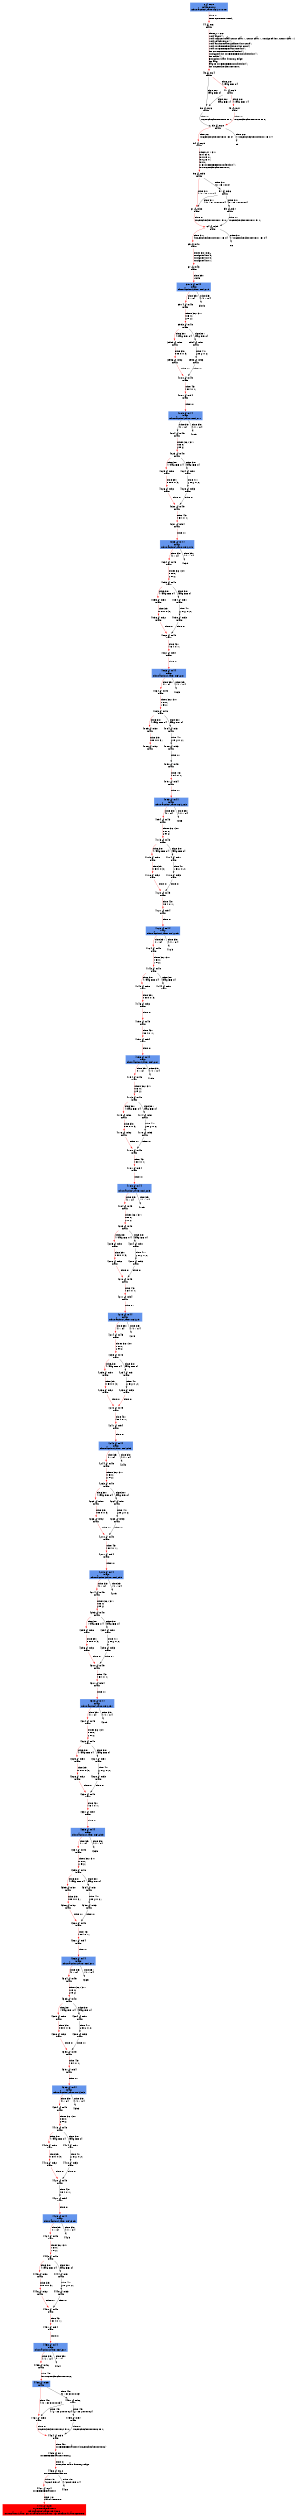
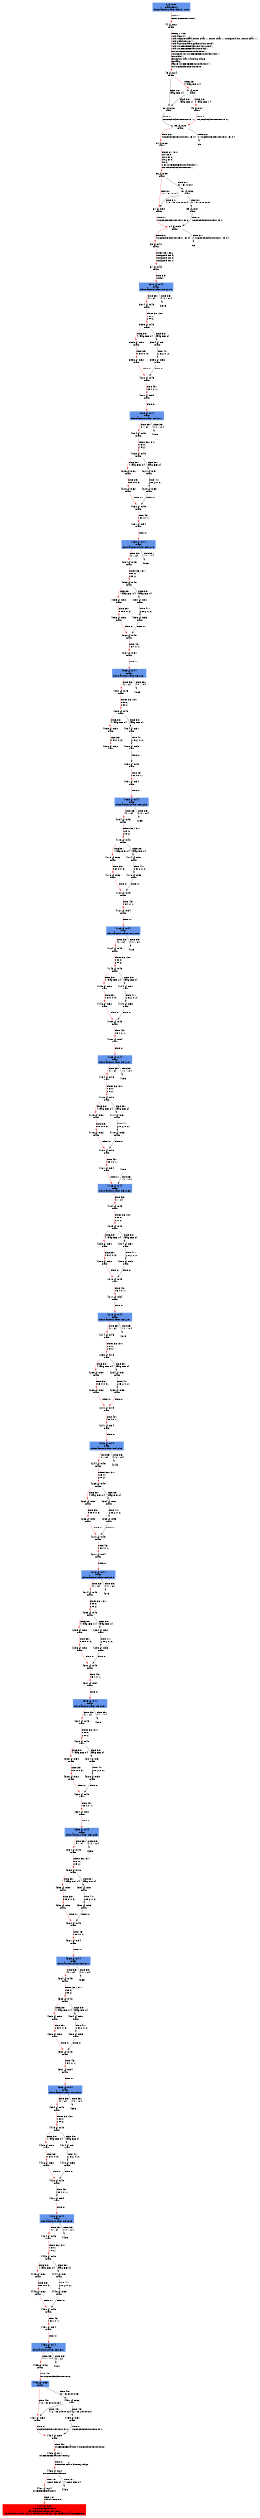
  digraph {
    node [color=white shape=box style=filled]
    edge [color=red]
    n1 [fillcolor=cornflowerblue label="0 @ N20\nmain entry\nAbstractionState: ABS0: true\n"]
    n2 [label="44 @ N61\nmain\n"]
    n3 [label="45 @ N24\nmain\n"]
    n4 [label="50 @ N26\nmain\n"]
    n5 [label="47 @ N25\nmain\n"]
    n6 [label="53 @ N28\nmain\n"]
    n7 [label="49 @ N27\nmain\n"]
    n8 [label="54 @ N29\nmain\n"]
    55
    n10 [label="56 @ N35\nmain\n"]
    n11 [label="61 @ N38\nmain\n"]
    n12 [label="57 @ N36\nmain\n"]
    n13 [label="64 @ N39\nmain\n"]
    n14 [label="59 @ N37\nmain\n"]
    n15 [label="65 @ N40\nmain\n"]
    66
    n17 [label="67 @ N43\nmain\n"]
    n18 [fillcolor=cornflowerblue label="3973 @ N44\nmain\nAbstractionState: ABS275\n"]
    n19 [label="3974 @ N45\nmain\n"]
    3975
    n21 [label="3993 @ N48\nmain\n"]
    n22 [label="3995 @ N50\nmain\n"]
    n23 [label="3994 @ N51\nmain\n"]
    n24 [label="3996 @ N52\nmain\n"]
    n25 [label="3998 @ N53\nmain\n"]
    n26 [label="4000 @ N49\nmain\n"]
    n27 [label="4001 @ N54\nmain\n"]
    n28 [fillcolor=cornflowerblue label="4003 @ N44\nmain\nAbstractionState: ABS277\n"]
    n29 [label="4004 @ N45\nmain\n"]
    4005
    n31 [label="4023 @ N48\nmain\n"]
    n32 [label="4025 @ N50\nmain\n"]
    n33 [label="4024 @ N51\nmain\n"]
    n34 [label="4026 @ N52\nmain\n"]
    n35 [label="4028 @ N53\nmain\n"]
    n36 [label="4030 @ N49\nmain\n"]
    n37 [label="4031 @ N54\nmain\n"]
    n38 [fillcolor=cornflowerblue label="4033 @ N44\nmain\nAbstractionState: ABS279\n"]
    n39 [label="4034 @ N45\nmain\n"]
    4035
    n41 [label="4053 @ N48\nmain\n"]
    n42 [label="4055 @ N50\nmain\n"]
    n43 [label="4054 @ N51\nmain\n"]
    n44 [label="4056 @ N52\nmain\n"]
    n45 [label="4058 @ N53\nmain\n"]
    n46 [label="4060 @ N49\nmain\n"]
    n47 [label="4061 @ N54\nmain\n"]
    n48 [fillcolor=cornflowerblue label="4063 @ N44\nmain\nAbstractionState: ABS281\n"]
    n49 [label="4064 @ N45\nmain\n"]
    4065
    n51 [label="4083 @ N48\nmain\n"]
    n52 [label="4085 @ N50\nmain\n"]
    n53 [label="4084 @ N51\nmain\n"]
    n54 [label="4086 @ N52\nmain\n"]
    n55 [label="4088 @ N53\nmain\n"]
    n56 [label="4090 @ N49\nmain\n"]
    n57 [label="4091 @ N54\nmain\n"]
    n58 [fillcolor=cornflowerblue label="4093 @ N44\nmain\nAbstractionState: ABS283\n"]
    n59 [label="4094 @ N45\nmain\n"]
    4095
    n61 [label="4113 @ N48\nmain\n"]
    n62 [label="4115 @ N50\nmain\n"]
    n63 [label="4114 @ N51\nmain\n"]
    n64 [label="4116 @ N52\nmain\n"]
    n65 [label="4118 @ N53\nmain\n"]
    n66 [label="4120 @ N49\nmain\n"]
    n67 [label="4121 @ N54\nmain\n"]
    n68 [fillcolor=cornflowerblue label="4123 @ N44\nmain\nAbstractionState: ABS285\n"]
    n69 [label="4124 @ N45\nmain\n"]
    4125
    n71 [label="4143 @ N48\nmain\n"]
    n72 [label="4145 @ N50\nmain\n"]
    n73 [label="4144 @ N51\nmain\n"]
    n74 [label="4146 @ N52\nmain\n"]
+   n75 [label="4148 @ N53\nmain\n"]
    n76 [label="4150 @ N49\nmain\n"]
    n77 [label="4151 @ N54\nmain\n"]
    n78 [fillcolor=cornflowerblue label="4153 @ N44\nmain\nAbstractionState: ABS287\n"]
    n79 [label="4154 @ N45\nmain\n"]
    4155
    n81 [label="4173 @ N48\nmain\n"]
    n82 [label="4175 @ N50\nmain\n"]
    n83 [label="4174 @ N51\nmain\n"]
    n84 [label="4176 @ N52\nmain\n"]
    n85 [label="4178 @ N53\nmain\n"]
    n86 [label="4180 @ N49\nmain\n"]
    n87 [label="4181 @ N54\nmain\n"]
    n88 [fillcolor=cornflowerblue label="4183 @ N44\nmain\nAbstractionState: ABS289\n"]
    n89 [label="4184 @ N45\nmain\n"]
    4185
    n91 [label="4203 @ N48\nmain\n"]
    n92 [label="4205 @ N50\nmain\n"]
    n93 [label="4204 @ N51\nmain\n"]
    n94 [label="4206 @ N52\nmain\n"]
    n95 [label="4208 @ N53\nmain\n"]
    n96 [label="4210 @ N49\nmain\n"]
    n97 [label="4211 @ N54\nmain\n"]
    n98 [fillcolor=cornflowerblue label="4213 @ N44\nmain\nAbstractionState: ABS291\n"]
    n99 [label="4214 @ N45\nmain\n"]
    4215
    n101 [label="4233 @ N48\nmain\n"]
    n102 [label="4235 @ N50\nmain\n"]
    n103 [label="4234 @ N51\nmain\n"]
    n104 [label="4236 @ N52\nmain\n"]
    n105 [label="4238 @ N53\nmain\n"]
    n106 [label="4240 @ N49\nmain\n"]
    n107 [label="4241 @ N54\nmain\n"]
    n108 [fillcolor=cornflowerblue label="4243 @ N44\nmain\nAbstractionState: ABS293\n"]
    n109 [label="4244 @ N45\nmain\n"]
    4245
    n111 [label="4263 @ N48\nmain\n"]
    n112 [label="4265 @ N50\nmain\n"]
    n113 [label="4264 @ N51\nmain\n"]
    n114 [label="4266 @ N52\nmain\n"]
    n115 [label="4268 @ N53\nmain\n"]
    n116 [label="4270 @ N49\nmain\n"]
    n117 [label="4271 @ N54\nmain\n"]
    n118 [fillcolor=cornflowerblue label="4273 @ N44\nmain\nAbstractionState: ABS295\n"]
    n119 [label="4274 @ N45\nmain\n"]
    4275
    n121 [label="4293 @ N48\nmain\n"]
    n122 [label="4295 @ N50\nmain\n"]
    n123 [label="4294 @ N51\nmain\n"]
    n124 [label="4296 @ N52\nmain\n"]
    n125 [label="4298 @ N53\nmain\n"]
    n126 [label="4300 @ N49\nmain\n"]
    n127 [label="4301 @ N54\nmain\n"]
    n128 [fillcolor=cornflowerblue label="4303 @ N44\nmain\nAbstractionState: ABS297\n"]
    n129 [label="4304 @ N45\nmain\n"]
    4305
    n131 [label="4323 @ N48\nmain\n"]
    n132 [label="4325 @ N50\nmain\n"]
    n133 [label="4324 @ N51\nmain\n"]
    n134 [label="4326 @ N52\nmain\n"]
    n135 [label="4328 @ N53\nmain\n"]
    n136 [label="4330 @ N49\nmain\n"]
    n137 [label="4331 @ N54\nmain\n"]
    n138 [fillcolor=cornflowerblue label="4333 @ N44\nmain\nAbstractionState: ABS299\n"]
    n139 [label="4334 @ N45\nmain\n"]
    4335
    n141 [label="4353 @ N48\nmain\n"]
    n142 [label="4355 @ N50\nmain\n"]
    n143 [label="4354 @ N51\nmain\n"]
    n144 [label="4356 @ N52\nmain\n"]
    n145 [label="4358 @ N53\nmain\n"]
    n146 [label="4360 @ N49\nmain\n"]
    n147 [label="4361 @ N54\nmain\n"]
    n148 [fillcolor=cornflowerblue label="4363 @ N44\nmain\nAbstractionState: ABS301\n"]
    n149 [label="4364 @ N45\nmain\n"]
    4365
    n151 [label="4383 @ N48\nmain\n"]
    n152 [label="4385 @ N50\nmain\n"]
    n153 [label="4384 @ N51\nmain\n"]
    n154 [label="4386 @ N52\nmain\n"]
    n155 [label="4388 @ N53\nmain\n"]
    n156 [label="4390 @ N49\nmain\n"]
    n157 [label="4391 @ N54\nmain\n"]
    n158 [fillcolor=cornflowerblue label="4393 @ N44\nmain\nAbstractionState: ABS303\n"]
    n159 [label="4394 @ N45\nmain\n"]
    4395
    n161 [label="4413 @ N48\nmain\n"]
    n162 [label="4415 @ N50\nmain\n"]
    n163 [label="4414 @ N51\nmain\n"]
    n164 [label="4416 @ N52\nmain\n"]
    n165 [label="4418 @ N53\nmain\n"]
    n166 [label="4420 @ N49\nmain\n"]
    n167 [label="4421 @ N54\nmain\n"]
    n168 [fillcolor=cornflowerblue label="4423 @ N44\nmain\nAbstractionState: ABS305\n"]
    n169 [label="4424 @ N45\nmain\n"]
    4425
    n171 [label="4443 @ N48\nmain\n"]
    n172 [label="4445 @ N50\nmain\n"]
    n173 [label="4444 @ N51\nmain\n"]
    n174 [label="4446 @ N52\nmain\n"]
    n175 [label="4448 @ N53\nmain\n"]
    n176 [label="4450 @ N49\nmain\n"]
    n177 [label="4451 @ N54\nmain\n"]
    n178 [fillcolor=cornflowerblue label="4453 @ N44\nmain\nAbstractionState: ABS307\n"]
    n179 [label="4455 @ N46\nmain\n"]
    4454
    n181 [fillcolor=cornflowerblue label="4456 @ N55\nmain\n"]
    n182 [label="4461 @ N58\nmain\n"]
    n183 [label="4457 @ N56\nmain\n"]
    n184 [label="4464 @ N59\nmain\n"]
    n185 [label="4459 @ N57\nmain\n"]
    n186 [label="4465 @ N11\n__VERIFIER_assert entry\n"]
    n187 [label="4466 @ N12\n__VERIFIER_assert\n"]
    n188 [label="4467 @ N14\n__VERIFIER_assert\n"]
    4468
    n190 [fillcolor=red label="4470 @ N15\n__VERIFIER_assert\nAbstractionState: ABS308\n AutomatonState: ErrorLabelAutomaton: _predefinedState_ERROR\n"]
    n1 -> n2 [label="Line 0: \lINIT GLOBAL VARS\l"]
    n2 -> n3 [label="Lines 7 - 26: \lvoid abort();\lvoid __assert_fail(const char *, const char *, unsigned int, const char *);\lvoid reach_error();\lvoid assume_abort_if_not(int cond);\lvoid __VERIFIER_assert(int cond);\lvoid __VERIFIER_assume(int);\lint __VERIFIER_nondet_int();\lunsigned int __VERIFIER_nondet_uint();\lint main();\lFunction start dummy edge\lint flag;\lflag = __VERIFIER_nondet_int();\lint __CPAchecker_TMP_0;\l"]
    n3 -> n4 [label="Line 26: \l[flag == 0]\l" color=""]
    n3 -> n5 [label="Line 26: \l[!(flag == 0)]\l"]
    n4 -> n6 [label="Line 0: \l__CPAchecker_TMP_0 = 1;\l" color=""]
    n5 -> n4 [label="Line 26: \l[flag == 1]\l" color=""]
    n5 -> n7 [label="Line 26: \l[!(flag == 1)]\l"]
    n6 -> n8 [label="Line 26: \l[__CPAchecker_TMP_0 != 0]\l"]
    n6 -> 55 [label="Line 26: \l[!(__CPAchecker_TMP_0 != 0)]\l" color=""]
    n7 -> n6 [label="Line 0: \l__CPAchecker_TMP_0 = 0;\l"]
    n8 -> n10 [label="Lines 27 - 31: \lint i = 0;\lint x = 0;\lint y = 0;\lint n;\ln = __VERIFIER_nondet_int();\lint __CPAchecker_TMP_1;\l"]
    n10 -> n11 [label="Line 31: \l[!(n >= 1000)]\l"]
    n10 -> n12 [label="Line 31: \l[n >= 1000]\l" color=""]
    n11 -> n13 [label="Line 0: \l__CPAchecker_TMP_1 = 0;\l"]
    n12 -> n11 [label="Line 31: \l[!(n <= 1000000)]\l" color=""]
    n12 -> n14 [label="Line 31: \l[n <= 1000000]\l" color=""]
    n13 -> n15 [label="Line 31: \l[__CPAchecker_TMP_1 != 0]\l"]
    n13 -> 66 [label="Line 31: \l[!(__CPAchecker_TMP_1 != 0)]\l" color=""]
    n14 -> n13 [label="Line 0: \l__CPAchecker_TMP_1 = 1;\l" color=""]
    n15 -> n17 [label="Lines 33 - 33: \lunsigned int a;\lunsigned int b;\lunsigned int r;\l"]
    n17 -> n18 [label="Line 35: \lwhile\l"]
    n18 -> n19 [label="Line 35: \l[i < n]\l"]
    n18 -> 3975 [label="Line 35: \l[!(i < n)]\l" color=""]
    n19 -> n21 [label="Lines 36 - 37: \lx = x;\ly = y;\l"]
    n21 -> n22 [label="Line 38: \l[!(flag == 0)]\l"]
    n21 -> n23 [label="Line 38: \l[flag == 0]\l" color=""]
    n22 -> n24 [label="Line 39: \lx = x + 3;\l"]
    n23 -> n25 [label="Line 41: \ly = y + 2;\l" color=""]
    n24 -> n26 [label="Line 0: \l\l"]
    n25 -> n26 [label="Line 0: \l\l" color=""]
    n26 -> n27 [label="Line 43: \li = i + 1;\l"]
    n27 -> n28 [label="Line 0: \l\l"]
-   n28 -> n29 [color=black label="Line 35: \l[i < n]\l"]
+   n28 -> n29 [label="Line 35: \l[i < n]\l"]
    n28 -> 4005 [label="Line 35: \l[!(i < n)]\l" color=""]
    n29 -> n31 [label="Lines 36 - 37: \lx = x;\ly = y;\l"]
    n31 -> n32 [label="Line 38: \l[!(flag == 0)]\l"]
    n31 -> n33 [label="Line 38: \l[flag == 0]\l" color=""]
    n32 -> n34 [label="Line 39: \lx = x + 3;\l"]
    n33 -> n35 [label="Line 41: \ly = y + 2;\l" color=""]
    n34 -> n36 [label="Line 0: \l\l"]
    n35 -> n36 [label="Line 0: \l\l" color=""]
    n36 -> n37 [label="Line 43: \li = i + 1;\l"]
    n37 -> n38 [label="Line 0: \l\l"]
    n38 -> n39 [label="Line 35: \l[i < n]\l"]
    n38 -> 4035 [label="Line 35: \l[!(i < n)]\l" color=""]
    n39 -> n41 [label="Lines 36 - 37: \lx = x;\ly = y;\l"]
    n41 -> n42 [label="Line 38: \l[!(flag == 0)]\l"]
    n41 -> n43 [label="Line 38: \l[flag == 0]\l" color=""]
    n42 -> n44 [label="Line 39: \lx = x + 3;\l"]
    n43 -> n45 [label="Line 41: \ly = y + 2;\l" color=""]
    n44 -> n46 [label="Line 0: \l\l"]
    n45 -> n46 [label="Line 0: \l\l" color=""]
    n46 -> n47 [label="Line 43: \li = i + 1;\l"]
    n47 -> n48 [label="Line 0: \l\l"]
    n48 -> n49 [label="Line 35: \l[i < n]\l"]
    n48 -> 4065 [label="Line 35: \l[!(i < n)]\l" color=""]
    n49 -> n51 [label="Lines 36 - 37: \lx = x;\ly = y;\l"]
    n51 -> n52 [label="Line 38: \l[!(flag == 0)]\l"]
    n51 -> n53 [label="Line 38: \l[flag == 0]\l" color=""]
    n52 -> n54 [label="Line 39: \lx = x + 3;\l"]
    n53 -> n55 [label="Line 41: \ly = y + 2;\l" color=""]
    n55 -> n56 [label="Line 0: \l\l" color=""]
    n56 -> n57 [label="Line 43: \li = i + 1;\l"]
    n57 -> n58 [label="Line 0: \l\l"]
    n58 -> n59 [label="Line 35: \l[i < n]\l"]
    n58 -> 4095 [label="Line 35: \l[!(i < n)]\l" color=""]
    n59 -> n61 [label="Lines 36 - 37: \lx = x;\ly = y;\l"]
    n61 -> n62 [label="Line 38: \l[!(flag == 0)]\l"]
    n61 -> n63 [label="Line 38: \l[flag == 0]\l" color=""]
    n62 -> n64 [label="Line 39: \lx = x + 3;\l"]
    n63 -> n65 [label="Line 41: \ly = y + 2;\l" color=""]
    n64 -> n66 [label="Line 0: \l\l"]
    n65 -> n66 [label="Line 0: \l\l" color=""]
    n66 -> n67 [label="Line 43: \li = i + 1;\l"]
    n67 -> n68 [label="Line 0: \l\l"]
    n68 -> n69 [label="Line 35: \l[i < n]\l"]
    n68 -> 4125 [label="Line 35: \l[!(i < n)]\l" color=""]
    n69 -> n71 [label="Lines 36 - 37: \lx = x;\ly = y;\l"]
    n71 -> n72 [label="Line 38: \l[!(flag == 0)]\l"]
    n71 -> n73 [label="Line 38: \l[flag == 0]\l" color=""]
    n72 -> n74 [label="Line 39: \lx = x + 3;\l"]
+   n73 -> n75 [label="Line 41: \ly = y + 2;\l" color=""]
    n74 -> n76 [label="Line 0: \l\l"]
+   n75 -> n76 [label="Line 0: \l\l" color=""]
    n76 -> n77 [label="Line 43: \li = i + 1;\l"]
    n77 -> n78 [label="Line 0: \l\l"]
    n78 -> n79 [label="Line 35: \l[i < n]\l"]
    n78 -> 4155 [label="Line 35: \l[!(i < n)]\l" color=""]
    n79 -> n81 [label="Lines 36 - 37: \lx = x;\ly = y;\l"]
    n81 -> n82 [label="Line 38: \l[!(flag == 0)]\l"]
    n81 -> n83 [label="Line 38: \l[flag == 0]\l" color=""]
    n82 -> n84 [label="Line 39: \lx = x + 3;\l"]
    n83 -> n85 [label="Line 41: \ly = y + 2;\l" color=""]
    n84 -> n86 [label="Line 0: \l\l"]
    n85 -> n86 [label="Line 0: \l\l" color=""]
    n86 -> n87 [label="Line 43: \li = i + 1;\l"]
    n87 -> n88 [label="Line 0: \l\l"]
    n88 -> n89 [label="Line 35: \l[i < n]\l"]
-   n88 -> 4185 [label="Line 35: \l[!(i < n)]\l" color=""]
+   4185 -> n88 [label="Line 35: \l[!(i < n)]\l" color=""]
    n89 -> n91 [label="Lines 36 - 37: \lx = x;\ly = y;\l"]
    n91 -> n92 [label="Line 38: \l[!(flag == 0)]\l"]
    n91 -> n93 [label="Line 38: \l[flag == 0]\l" color=""]
    n92 -> n94 [label="Line 39: \lx = x + 3;\l"]
    n93 -> n95 [label="Line 41: \ly = y + 2;\l" color=""]
    n94 -> n96 [label="Line 0: \l\l"]
    n95 -> n96 [label="Line 0: \l\l" color=""]
    n96 -> n97 [label="Line 43: \li = i + 1;\l"]
    n97 -> n98 [label="Line 0: \l\l"]
    n98 -> n99 [label="Line 35: \l[i < n]\l"]
    n98 -> 4215 [label="Line 35: \l[!(i < n)]\l" color=""]
    n99 -> n101 [label="Lines 36 - 37: \lx = x;\ly = y;\l"]
    n101 -> n102 [label="Line 38: \l[!(flag == 0)]\l"]
    n101 -> n103 [label="Line 38: \l[flag == 0]\l" color=""]
    n102 -> n104 [label="Line 39: \lx = x + 3;\l"]
    n103 -> n105 [label="Line 41: \ly = y + 2;\l" color=""]
    n104 -> n106 [label="Line 0: \l\l"]
    n105 -> n106 [label="Line 0: \l\l"]
    n106 -> n107 [label="Line 43: \li = i + 1;\l"]
    n107 -> n108 [label="Line 0: \l\l"]
    n108 -> n109 [label="Line 35: \l[i < n]\l"]
    n108 -> 4245 [label="Line 35: \l[!(i < n)]\l" color=""]
    n109 -> n111 [label="Lines 36 - 37: \lx = x;\ly = y;\l"]
    n111 -> n112 [label="Line 38: \l[!(flag == 0)]\l"]
    n111 -> n113 [label="Line 38: \l[flag == 0]\l" color=""]
    n112 -> n114 [label="Line 39: \lx = x + 3;\l"]
    n113 -> n115 [label="Line 41: \ly = y + 2;\l" color=""]
    n114 -> n116 [label="Line 0: \l\l"]
    n115 -> n116 [label="Line 0: \l\l" color=""]
    n116 -> n117 [label="Line 43: \li = i + 1;\l"]
    n117 -> n118 [label="Line 0: \l\l"]
    n118 -> n119 [label="Line 35: \l[i < n]\l"]
    n118 -> 4275 [label="Line 35: \l[!(i < n)]\l" color=""]
    n119 -> n121 [label="Lines 36 - 37: \lx = x;\ly = y;\l"]
    n121 -> n122 [label="Line 38: \l[!(flag == 0)]\l"]
    n121 -> n123 [label="Line 38: \l[flag == 0]\l" color=""]
    n122 -> n124 [label="Line 39: \lx = x + 3;\l"]
    n123 -> n125 [label="Line 41: \ly = y + 2;\l" color=""]
    n124 -> n126 [label="Line 0: \l\l"]
    n125 -> n126 [label="Line 0: \l\l" color=""]
    n126 -> n127 [label="Line 43: \li = i + 1;\l"]
    n127 -> n128 [label="Line 0: \l\l"]
    n128 -> n129 [label="Line 35: \l[i < n]\l"]
    n128 -> 4305 [label="Line 35: \l[!(i < n)]\l" color=""]
    n129 -> n131 [label="Lines 36 - 37: \lx = x;\ly = y;\l"]
    n131 -> n132 [label="Line 38: \l[!(flag == 0)]\l"]
    n131 -> n133 [label="Line 38: \l[flag == 0]\l" color=""]
    n132 -> n134 [label="Line 39: \lx = x + 3;\l"]
    n133 -> n135 [label="Line 41: \ly = y + 2;\l" color=""]
    n134 -> n136 [label="Line 0: \l\l"]
    n135 -> n136 [label="Line 0: \l\l" color=""]
    n136 -> n137 [label="Line 43: \li = i + 1;\l"]
    n137 -> n138 [label="Line 0: \l\l"]
    n138 -> n139 [label="Line 35: \l[i < n]\l"]
    n138 -> 4335 [label="Line 35: \l[!(i < n)]\l" color=""]
    n139 -> n141 [label="Lines 36 - 37: \lx = x;\ly = y;\l"]
    n141 -> n142 [label="Line 38: \l[!(flag == 0)]\l"]
    n141 -> n143 [label="Line 38: \l[flag == 0]\l" color=""]
    n142 -> n144 [label="Line 39: \lx = x + 3;\l"]
    n143 -> n145 [label="Line 41: \ly = y + 2;\l" color=""]
    n144 -> n146 [label="Line 0: \l\l"]
    n145 -> n146 [label="Line 0: \l\l" color=""]
    n146 -> n147 [label="Line 43: \li = i + 1;\l"]
    n147 -> n148 [label="Line 0: \l\l"]
    n148 -> n149 [label="Line 35: \l[i < n]\l"]
    n148 -> 4365 [label="Line 35: \l[!(i < n)]\l" color=""]
    n149 -> n151 [label="Lines 36 - 37: \lx = x;\ly = y;\l"]
    n151 -> n152 [label="Line 38: \l[!(flag == 0)]\l"]
    n151 -> n153 [label="Line 38: \l[flag == 0]\l" color=""]
    n152 -> n154 [label="Line 39: \lx = x + 3;\l"]
    n153 -> n155 [label="Line 41: \ly = y + 2;\l" color=""]
    n154 -> n156 [label="Line 0: \l\l"]
    n155 -> n156 [label="Line 0: \l\l" color=""]
    n156 -> n157 [label="Line 43: \li = i + 1;\l"]
    n157 -> n158 [label="Line 0: \l\l"]
    n158 -> n159 [label="Line 35: \l[i < n]\l"]
    n158 -> 4395 [label="Line 35: \l[!(i < n)]\l" color=""]
    n159 -> n161 [label="Lines 36 - 37: \lx = x;\ly = y;\l"]
    n161 -> n162 [label="Line 38: \l[!(flag == 0)]\l"]
    n161 -> n163 [label="Line 38: \l[flag == 0]\l" color=""]
    n162 -> n164 [label="Line 39: \lx = x + 3;\l"]
    n163 -> n165 [label="Line 41: \ly = y + 2;\l" color=""]
    n164 -> n166 [label="Line 0: \l\l"]
    n165 -> n166 [label="Line 0: \l\l" color=""]
    n166 -> n167 [color=black label="Line 43: \li = i + 1;\l"]
    n167 -> n168 [label="Line 0: \l\l"]
    n168 -> n169 [label="Line 35: \l[i < n]\l"]
    n168 -> 4425 [label="Line 35: \l[!(i < n)]\l" color=""]
    n169 -> n171 [label="Lines 36 - 37: \lx = x;\ly = y;\l"]
    n171 -> n172 [label="Line 38: \l[!(flag == 0)]\l"]
    n171 -> n173 [label="Line 38: \l[flag == 0]\l" color=""]
    n172 -> n174 [label="Line 39: \lx = x + 3;\l"]
    n173 -> n175 [label="Line 41: \ly = y + 2;\l" color=""]
    n174 -> n176 [label="Line 0: \l\l"]
    n175 -> n176 [label="Line 0: \l\l" color=""]
    n176 -> n177 [label="Line 43: \li = i + 1;\l"]
    n177 -> n178 [label="Line 0: \l\l"]
    n178 -> n179 [label="Line 35: \l[!(i < n)]\l"]
    n178 -> 4454 [label="Line 35: \l[i < n]\l" color=""]
    n179 -> n181 [label="Line 45: \lint __CPAchecker_TMP_2;\l"]
    n181 -> n182 [label="Line 45: \l[!(x <= 3000003)]\l"]
    n181 -> n183 [label="Line 45: \l[x <= 3000003]\l" color=""]
    n182 -> n184 [label="Line 0: \l__CPAchecker_TMP_2 = 0;\l"]
    n183 -> n182 [label="Line 45: \l[!(y <= 2000002)]\l" color=""]
    n183 -> n185 [label="Line 45: \l[y <= 2000002]\l" color=""]
    n184 -> n186 [label="Line 45: \l__VERIFIER_assert(__CPAchecker_TMP_2)\l"]
    n185 -> n184 [label="Line 0: \l__CPAchecker_TMP_2 = 1;\l" color=""]
    n186 -> n187 [label="Line 0: \lFunction start dummy edge\l"]
    n187 -> n188 [label="Line 15: \l[cond == 0]\l"]
    n187 -> 4468 [label="Line 15: \l[!(cond == 0)]\l" color=""]
    n188 -> n190 [label="Line 16: \lLabel: ERROR\l"]
  }
